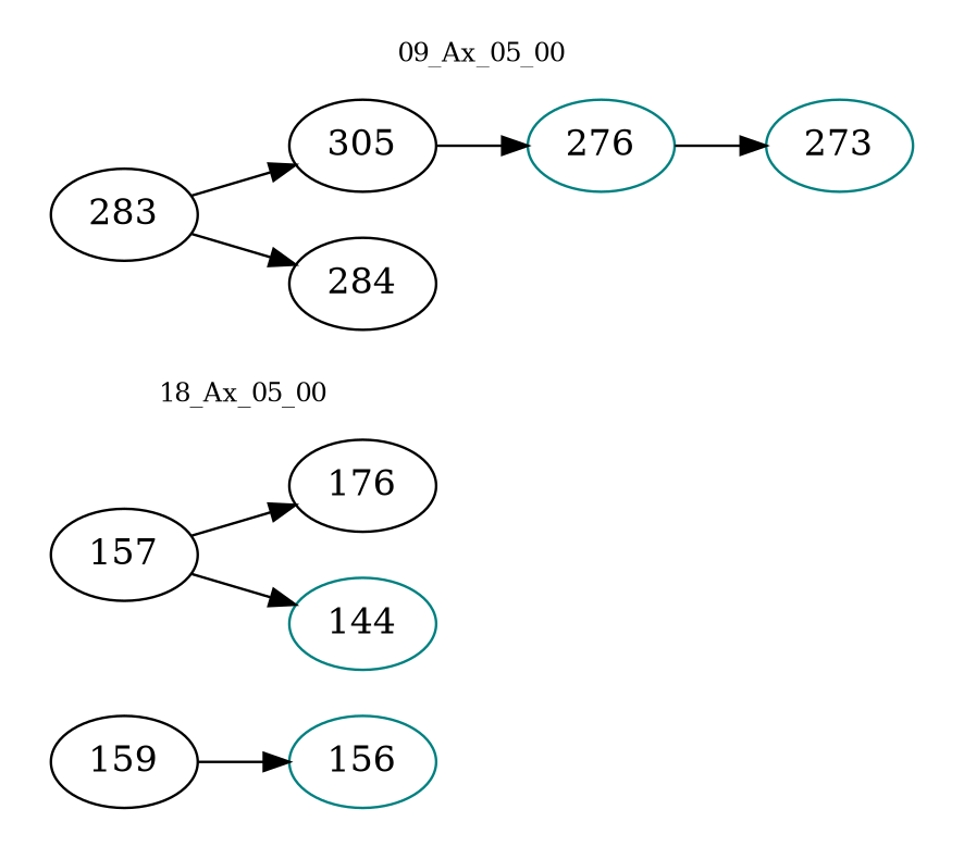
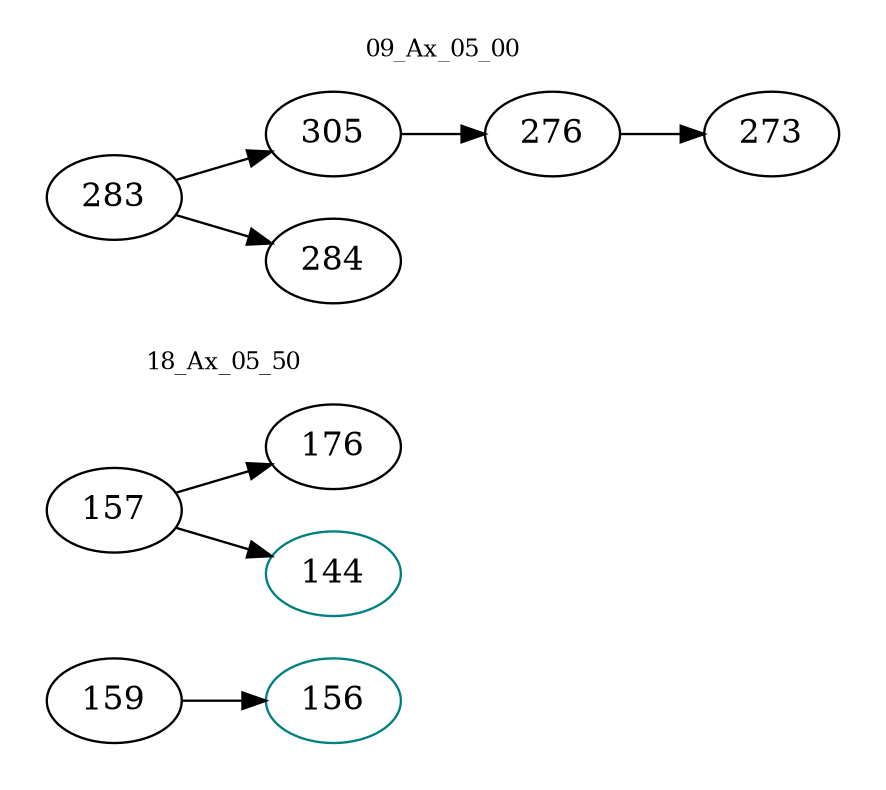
  digraph {
    rankdir=LR
    node [color=black]
    edge [color=black]
    n1 [label=157]
    n2 [color=teal label=144]
    n3 [label=159]
    n4 [label=176]
    n5 [color=teal label=156]
    n6 [label=283]
-   n7 [color=teal label=276]
+   n7 [label=276]
    n8 [label=284]
    n9 [label=305]
-   n10 [color=teal label=273]
+   n10 [label=273]
    subgraph cluster_1 {
      color=white
      fontsize=10
-     label="18_Ax_05_00"
+     label="18_Ax_05_50"
      n1
      n2
      n3
      n4
      n5
    }
    subgraph cluster_2 {
      color=white
      fontsize=10
      label="09_Ax_05_00"
      n6
      n7
      n8
      n9
      n10
    }
    n1 -> n2
    n1 -> n4
    n3 -> n5
    n6 -> n8
    n6 -> n9
    n7 -> n10
    n9 -> n7
  }
